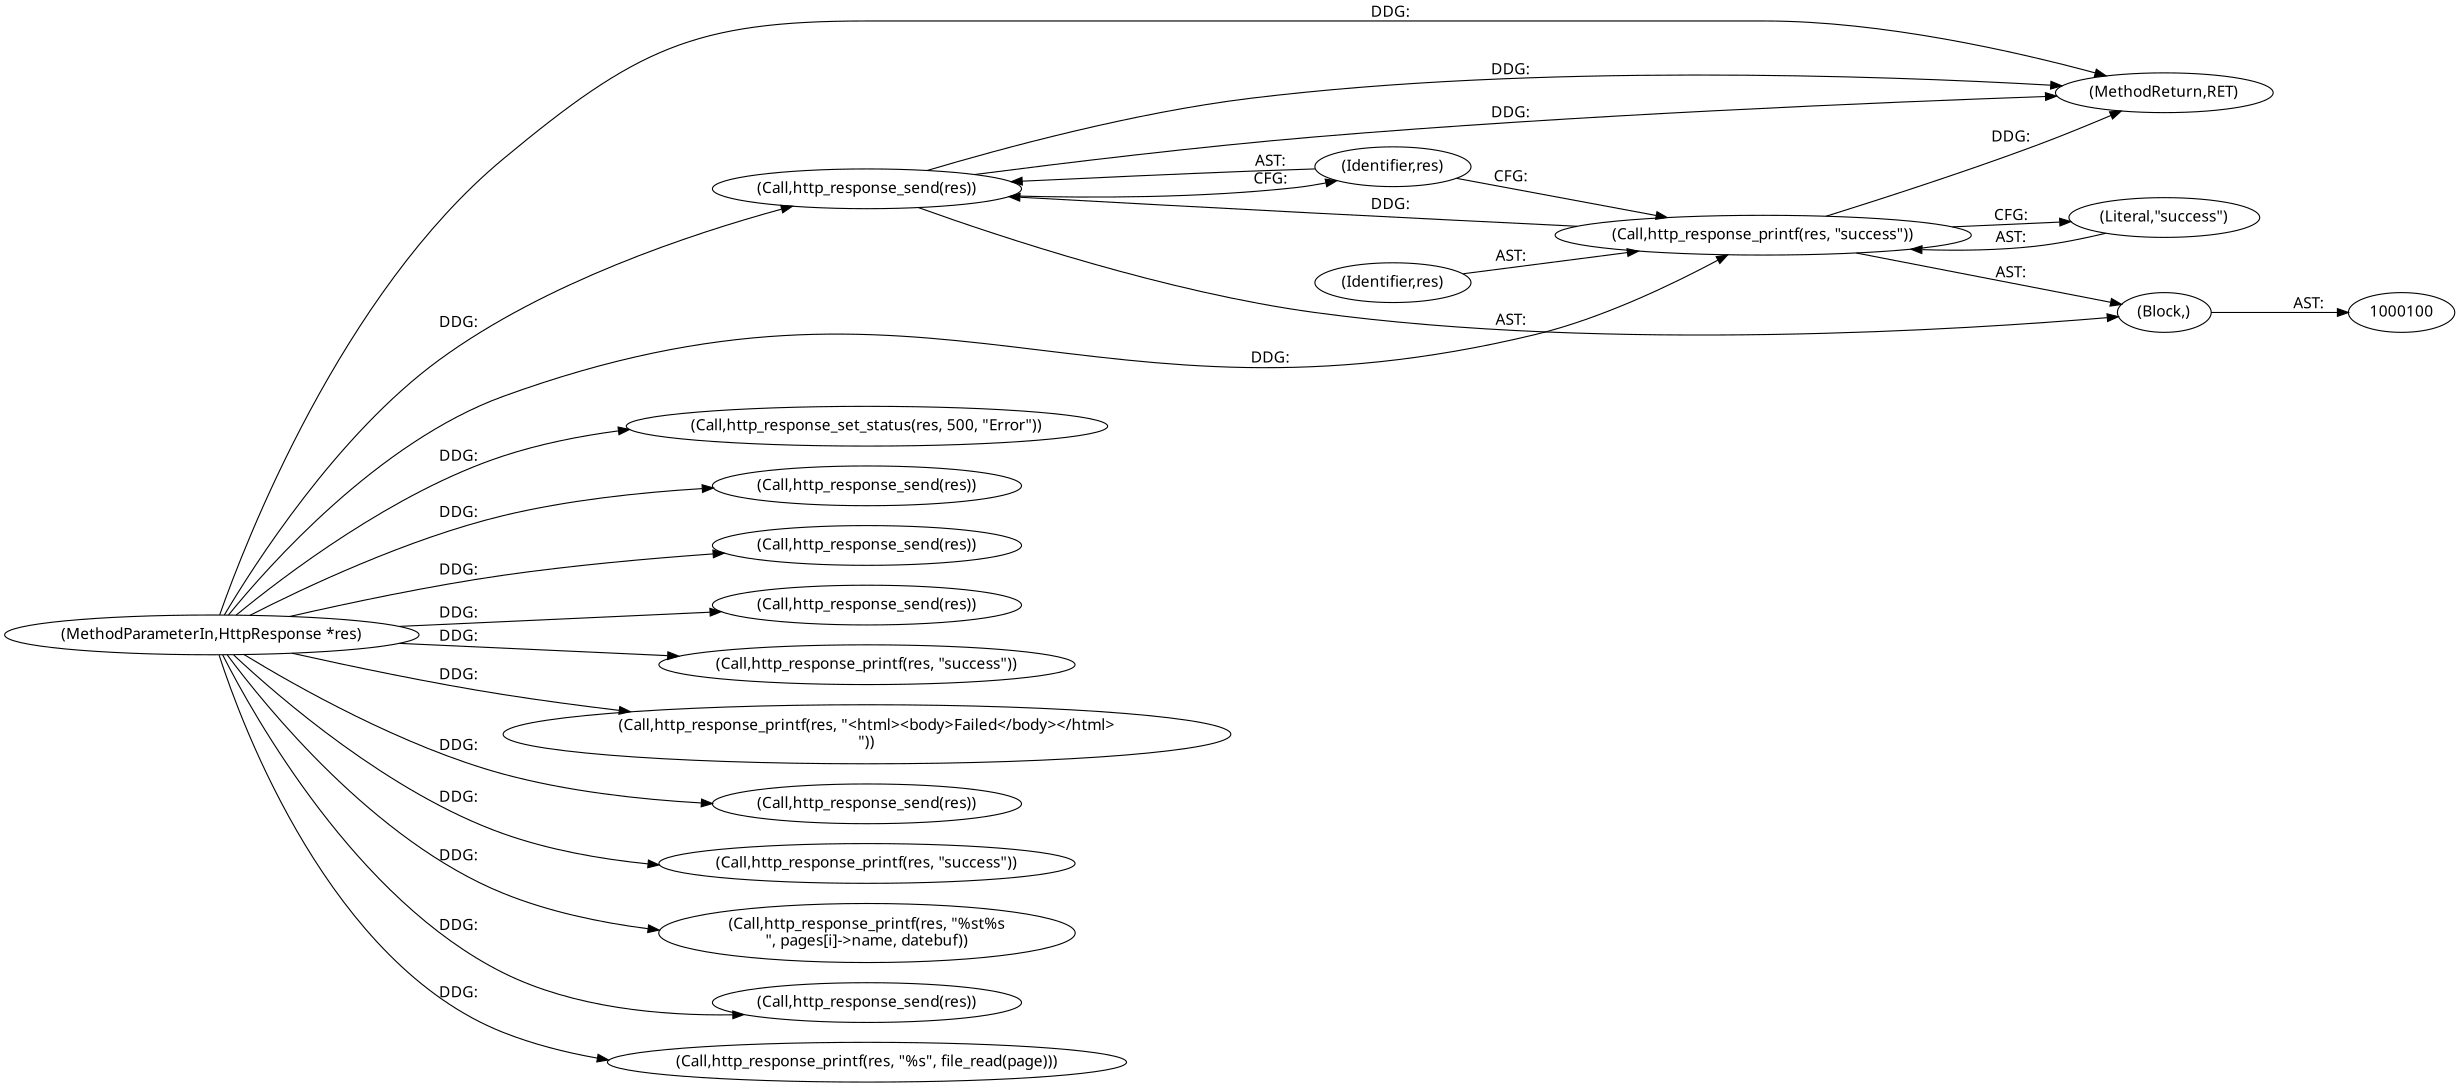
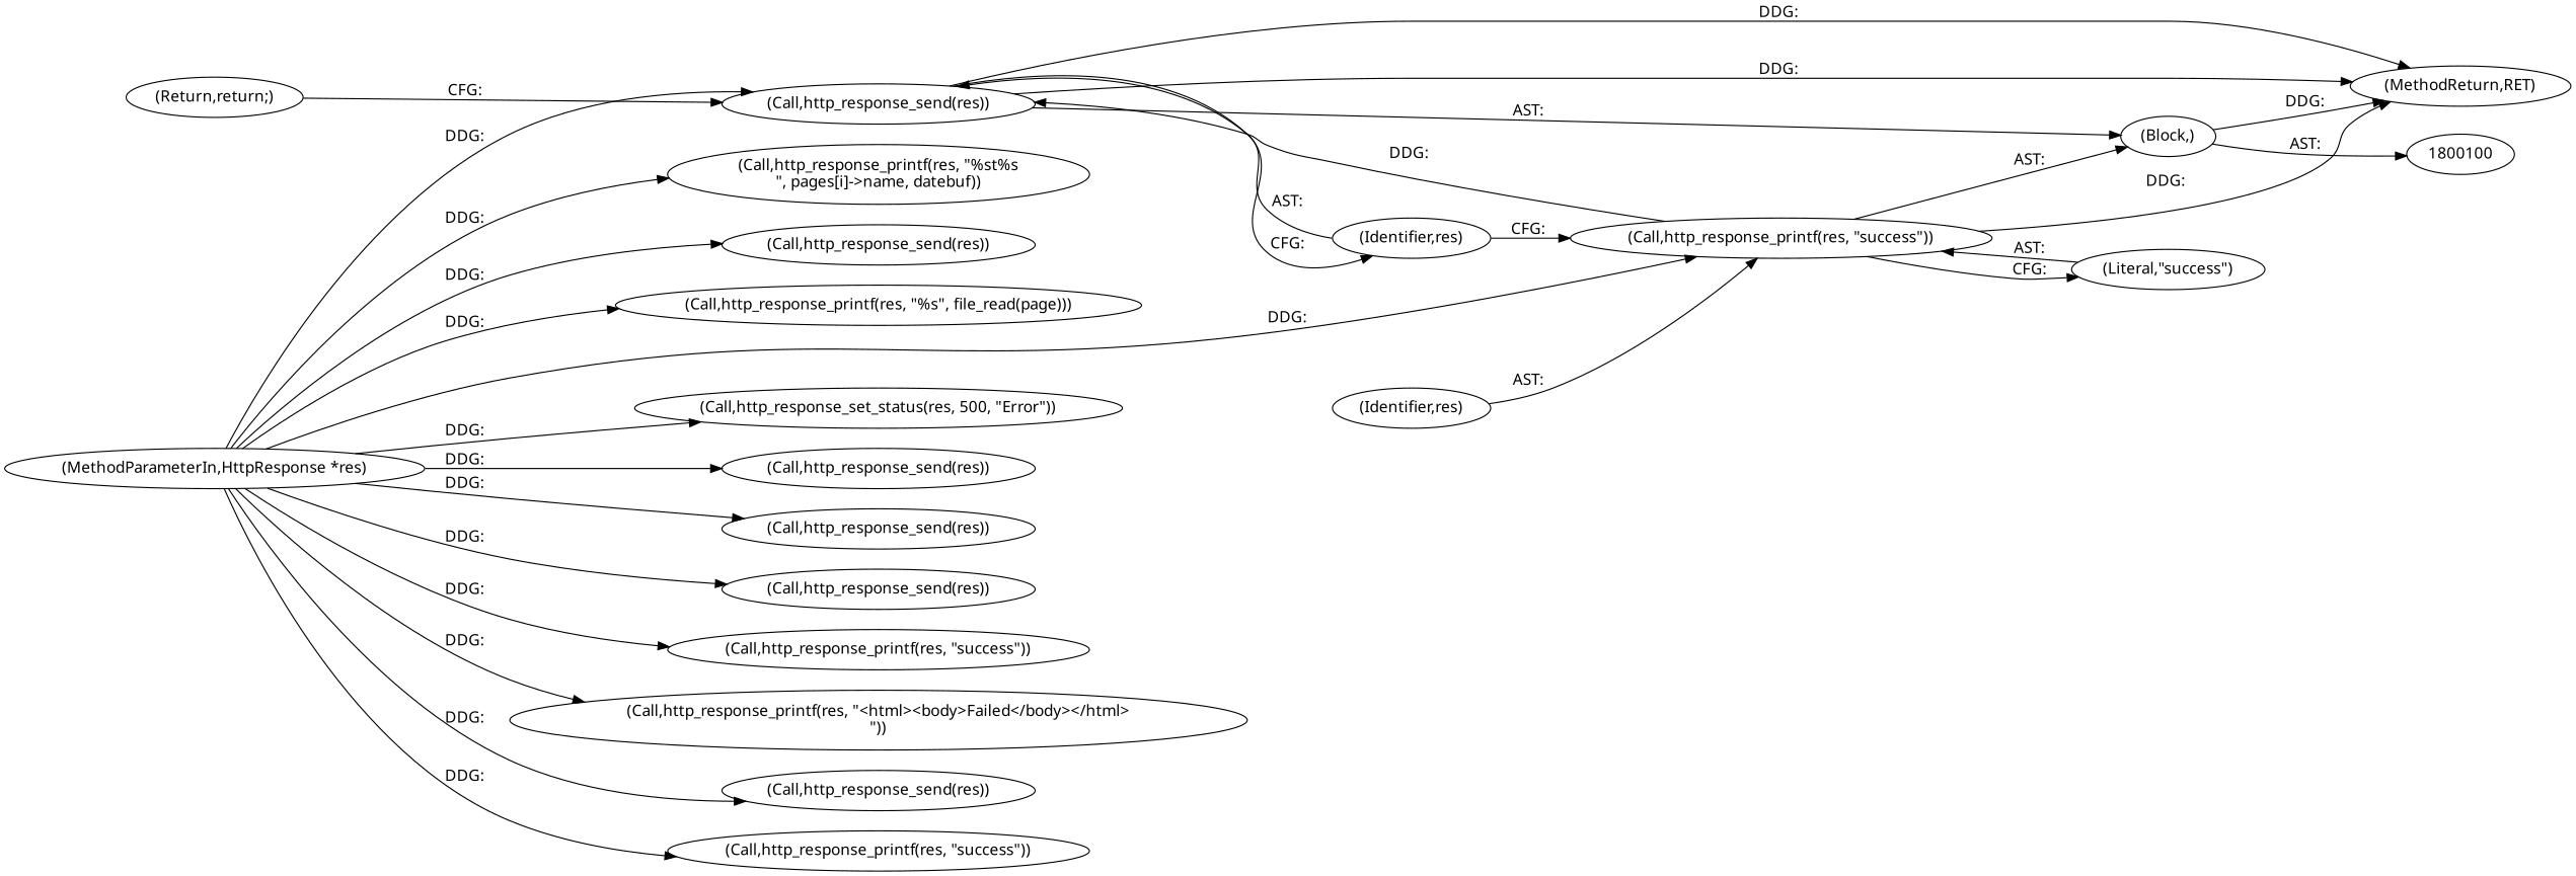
  digraph {
    fontname="Noto Sans"
    rankdir=LR
    node [fontname="Noto Sans"]
    edge [fontname="Noto Sans"]
    n1 [label="(Call,http_response_send(res))"]
    n2 [label="(MethodReturn,RET)"]
    n3 [label="(Identifier,res)"]
    n4 [label="(Block,)"]
    n5 [label="(Call,http_response_printf(res, \"success\"))"]
-   1000100
+   1000100 [label=1800100]
    n7 [label="(Literal,\"success\")"]
    n8 [label="(MethodParameterIn,HttpResponse *res)"]
    n9 [label="(Call,http_response_set_status(res, 500, \"Error\"))"]
    n10 [label="(Call,http_response_send(res))"]
    n11 [label="(Call,http_response_send(res))"]
    n12 [label="(Call,http_response_send(res))"]
    n13 [label="(Call,http_response_printf(res, \"success\"))"]
    n14 [label="(Call,http_response_printf(res, \"<html><body>Failed</body></html>\n\"))"]
    n15 [label="(Call,http_response_send(res))"]
    n16 [label="(Call,http_response_printf(res, \"success\"))"]
    n17 [label="(Call,http_response_printf(res, \"%s\t%s\n\", pages[i]->name, datebuf))"]
    n18 [label="(Call,http_response_send(res))"]
    n19 [label="(Call,http_response_printf(res, \"%s\", file_read(page)))"]
+   n20 [label="(Return,return;)"]
    n21 [label="(Identifier,res)"]
    n1 -> n2 [label="DDG: "]
    n1 -> n2 [label="DDG: "]
    n1 -> n3 [label="CFG: "]
    n1 -> n4 [label="AST: "]
    n3 -> n1 [label="AST: "]
    n3 -> n5 [label="CFG: "]
    n4 -> 1000100 [label="AST: "]
    n5 -> n1 [label="DDG: "]
    n5 -> n2 [label="DDG: "]
    n5 -> n4 [label="AST: "]
    n5 -> n7 [label="CFG: "]
    n7 -> n5 [label="AST: "]
    n8 -> n1 [label="DDG: "]
-   n8 -> n2 [label="DDG: "]
+   n4 -> n2 [label="DDG: "]
    n8 -> n5 [label="DDG: "]
    n8 -> n9 [label="DDG: "]
    n8 -> n10 [label="DDG: "]
    n8 -> n11 [label="DDG: "]
    n8 -> n12 [label="DDG: "]
    n8 -> n13 [label="DDG: "]
    n8 -> n14 [label="DDG: "]
    n8 -> n15 [label="DDG: "]
    n8 -> n16 [label="DDG: "]
    n8 -> n17 [label="DDG: "]
    n8 -> n18 [label="DDG: "]
    n8 -> n19 [label="DDG: "]
+   n20 -> n1 [label="CFG: "]
    n21 -> n5 [label="AST: "]
  }
